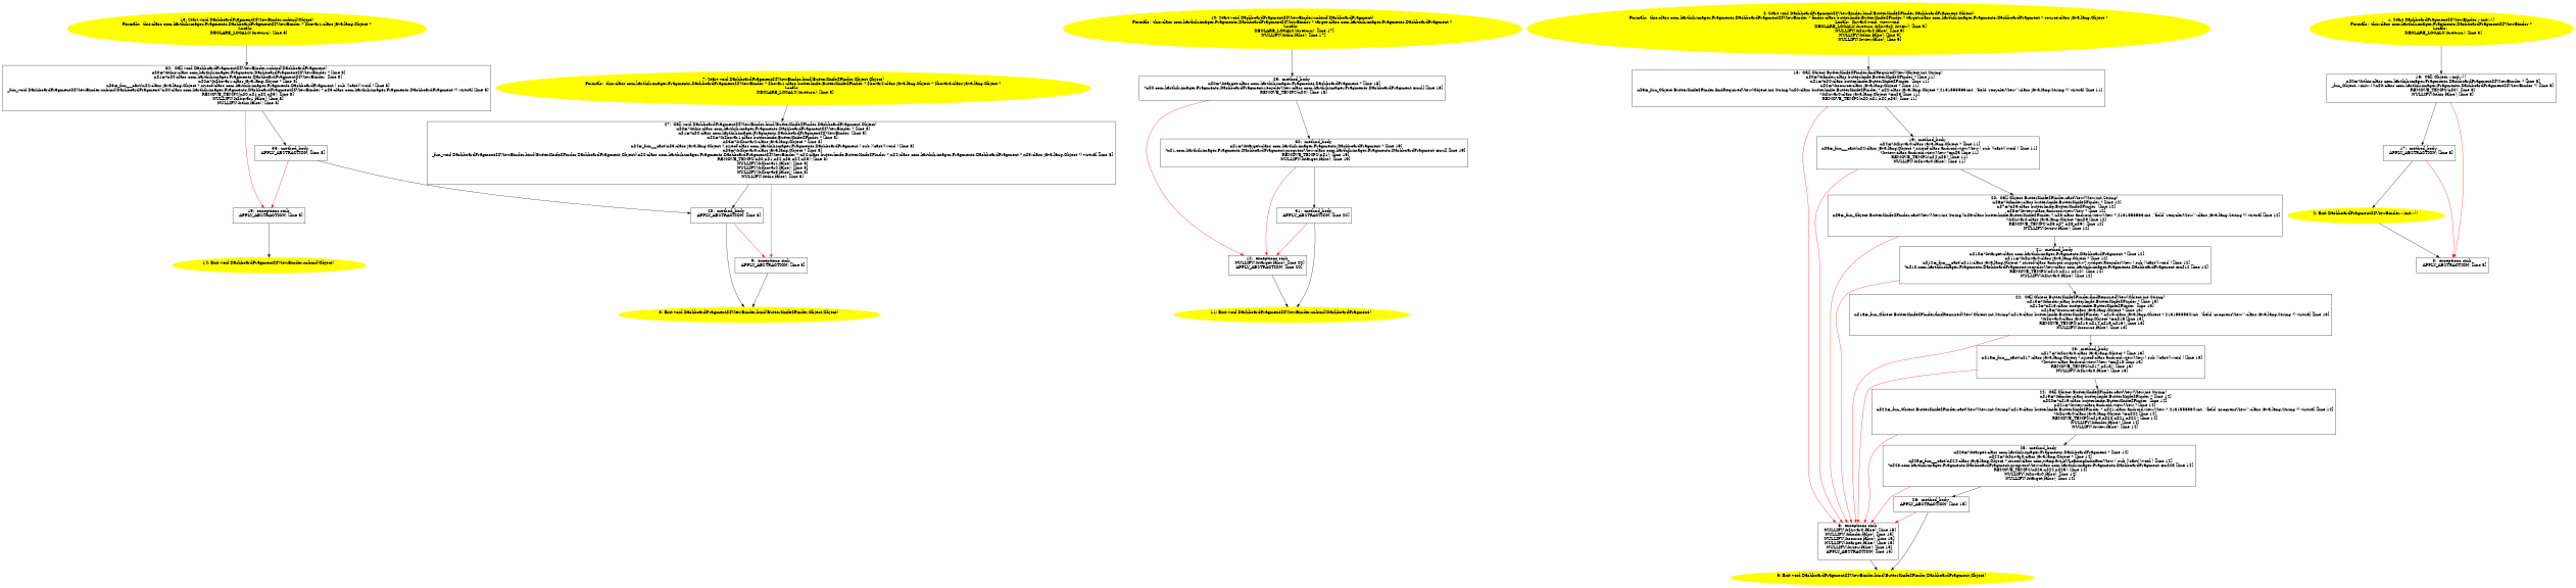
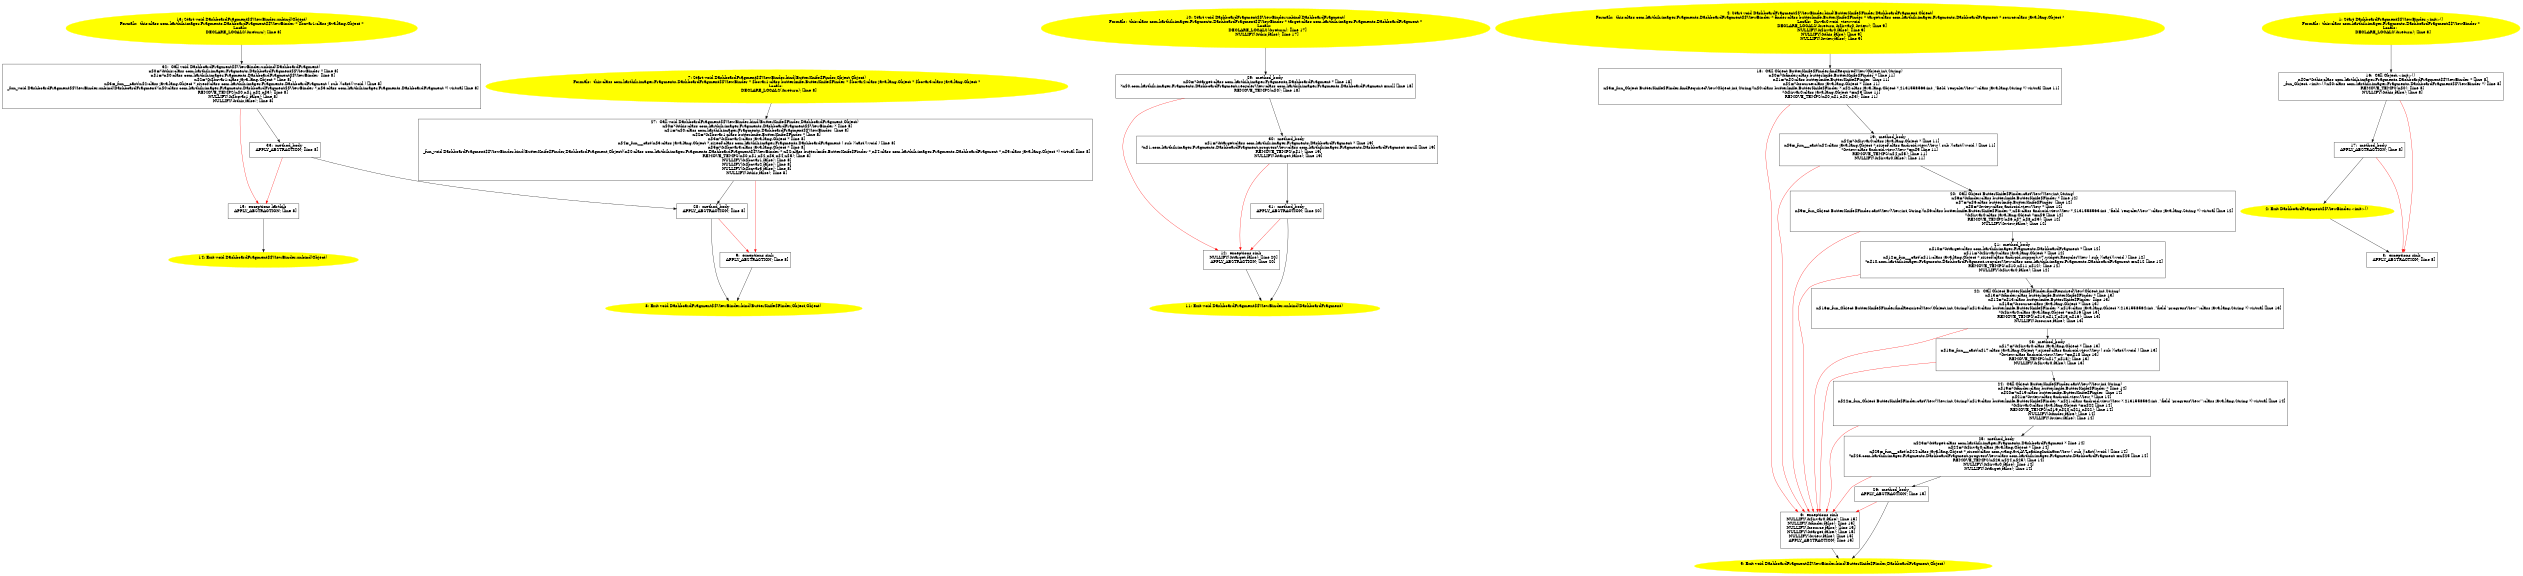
  digraph {
    node [shape=box]
    n1 [label="33:  method_body \n   APPLY_ABSTRACTION; [line 8]\n "]
-   n2 [label="15:  exceptions sink \n   APPLY_ABSTRACTION; [line 8]\n "]
+   n2 [label="15:  exceptions karthik \n   APPLY_ABSTRACTION; [line 8]\n "]
    n3 [label="28:  method_body \n   APPLY_ABSTRACTION; [line 8]\n "]
    n4 [color=yellow label="14: Exit void DashboardFragment$$ViewBinder.unbind(Object) \n  " style=filled shape=""]
    n5 [label="32:  Call void DashboardFragment$$ViewBinder.unbind(DashboardFragment) \n   n$0=*&this:class com.karthik.imager.Fragments.DashboardFragment$$ViewBinder * [line 8]\n  n$1=*n$0:class com.karthik.imager.Fragments.DashboardFragment$$ViewBinder  [line 8]\n  n$2=*&$bcvar1:class java.lang.Object * [line 8]\n  n$3=_fun___cast(n$2:class java.lang.Object *,sizeof(class com.karthik.imager.Fragments.DashboardFragment ( sub )(cast)):void ) [line 8]\n  _fun_void DashboardFragment$$ViewBinder.unbind(DashboardFragment)(n$0:class com.karthik.imager.Fragments.DashboardFragment$$ViewBinder *,n$3:class com.karthik.imager.Fragments.DashboardFragment *) virtual [line 8]\n  REMOVE_TEMPS(n$0,n$1,n$2,n$3); [line 8]\n  NULLIFY(&$bcvar1,false); [line 8]\n  NULLIFY(&this,false); [line 8]\n "]
    n6 [label="31:  method_body \n   APPLY_ABSTRACTION; [line 20]\n "]
    n7 [color=yellow label="11: Exit void DashboardFragment$$ViewBinder.unbind(DashboardFragment) \n  " style=filled shape=""]
    n8 [label="12:  exceptions sink \n   NULLIFY(&target,false); [line 20]\n  APPLY_ABSTRACTION; [line 20]\n "]
    n9 [label="30:  method_body \n   n$1=*&target:class com.karthik.imager.Fragments.DashboardFragment * [line 19]\n  *n$1.com.karthik.imager.Fragments.DashboardFragment.progressView:class com.karthik.imager.Fragments.DashboardFragment =null [line 19]\n  REMOVE_TEMPS(n$1); [line 19]\n  NULLIFY(&target,false); [line 19]\n "]
    n10 [label="29:  method_body \n   n$0=*&target:class com.karthik.imager.Fragments.DashboardFragment * [line 18]\n  *n$0.com.karthik.imager.Fragments.DashboardFragment.recyclerView:class com.karthik.imager.Fragments.DashboardFragment =null [line 18]\n  REMOVE_TEMPS(n$0); [line 18]\n "]
    n11 [color=yellow label="8: Exit void DashboardFragment$$ViewBinder.bind(ButterKnife$Finder,Object,Object) \n  " style=filled shape=""]
    n12 [label="9:  exceptions sink \n   APPLY_ABSTRACTION; [line 8]\n "]
    n13 [label="27:  Call void DashboardFragment$$ViewBinder.bind(ButterKnife$Finder,DashboardFragment,Object) \n   n$0=*&this:class com.karthik.imager.Fragments.DashboardFragment$$ViewBinder * [line 8]\n  n$1=*n$0:class com.karthik.imager.Fragments.DashboardFragment$$ViewBinder  [line 8]\n  n$2=*&$bcvar1:class butterknife.ButterKnife$Finder * [line 8]\n  n$3=*&$bcvar2:class java.lang.Object * [line 8]\n  n$4=_fun___cast(n$3:class java.lang.Object *,sizeof(class com.karthik.imager.Fragments.DashboardFragment ( sub )(cast)):void ) [line 8]\n  n$5=*&$bcvar3:class java.lang.Object * [line 8]\n  _fun_void DashboardFragment$$ViewBinder.bind(ButterKnife$Finder,DashboardFragment,Object)(n$0:class com.karthik.imager.Fragments.DashboardFragment$$ViewBinder *,n$2:class butterknife.ButterKnife$Finder *,n$4:class com.karthik.imager.Fragments.DashboardFragment *,n$5:class java.lang.Object *) virtual [line 8]\n  REMOVE_TEMPS(n$0,n$1,n$2,n$3,n$4,n$5); [line 8]\n  NULLIFY(&$bcvar1,false); [line 8]\n  NULLIFY(&$bcvar2,false); [line 8]\n  NULLIFY(&$bcvar3,false); [line 8]\n  NULLIFY(&this,false); [line 8]\n "]
    n14 [label="26:  method_body \n   APPLY_ABSTRACTION; [line 15]\n "]
    n15 [color=yellow label="5: Exit void DashboardFragment$$ViewBinder.bind(ButterKnife$Finder,DashboardFragment,Object) \n  " style=filled shape=""]
    n16 [label="6:  exceptions sink \n   NULLIFY(&$irvar0,false); [line 15]\n  NULLIFY(&finder,false); [line 15]\n  NULLIFY(&source,false); [line 15]\n  NULLIFY(&target,false); [line 15]\n  NULLIFY(&view,false); [line 15]\n  APPLY_ABSTRACTION; [line 15]\n "]
    n17 [label="25:  method_body \n   n$23=*&target:class com.karthik.imager.Fragments.DashboardFragment * [line 14]\n  n$24=*&$irvar0:class java.lang.Object * [line 14]\n  n$25=_fun___cast(n$24:class java.lang.Object *,sizeof(class com.wang.avi.AVLoadingIndicatorView ( sub )(cast)):void ) [line 14]\n  *n$23.com.karthik.imager.Fragments.DashboardFragment.progressView:class com.karthik.imager.Fragments.DashboardFragment =n$25 [line 14]\n  REMOVE_TEMPS(n$23,n$24,n$25); [line 14]\n  NULLIFY(&$irvar0,false); [line 14]\n  NULLIFY(&target,false); [line 14]\n "]
    n18 [label="24:  Call Object ButterKnife$Finder.castView(View,int,String) \n   n$19=*&finder:class butterknife.ButterKnife$Finder * [line 14]\n  n$20=*n$19:class butterknife.ButterKnife$Finder  [line 14]\n  n$21=*&view:class android.view.View * [line 14]\n  n$22=_fun_Object ButterKnife$Finder.castView(View,int,String)(n$19:class butterknife.ButterKnife$Finder *,n$21:class android.view.View *,2131558564:int ,\"field 'progressView'\":class java.lang.String *) virtual [line 14]\n  *&$irvar0:class java.lang.Object *=n$22 [line 14]\n  REMOVE_TEMPS(n$19,n$20,n$21,n$22); [line 14]\n  NULLIFY(&finder,false); [line 14]\n  NULLIFY(&view,false); [line 14]\n "]
    n19 [label="23:  method_body \n   n$17=*&$irvar0:class java.lang.Object * [line 13]\n  n$18=_fun___cast(n$17:class java.lang.Object *,sizeof(class android.view.View ( sub )(cast)):void ) [line 13]\n  *&view:class android.view.View *=n$18 [line 13]\n  REMOVE_TEMPS(n$17,n$18); [line 13]\n  NULLIFY(&$irvar0,false); [line 13]\n "]
    n20 [label="22:  Call Object ButterKnife$Finder.findRequiredView(Object,int,String) \n   n$13=*&finder:class butterknife.ButterKnife$Finder * [line 13]\n  n$14=*n$13:class butterknife.ButterKnife$Finder  [line 13]\n  n$15=*&source:class java.lang.Object * [line 13]\n  n$16=_fun_Object ButterKnife$Finder.findRequiredView(Object,int,String)(n$13:class butterknife.ButterKnife$Finder *,n$15:class java.lang.Object *,2131558564:int ,\"field 'progressView'\":class java.lang.String *) virtual [line 13]\n  *&$irvar0:class java.lang.Object *=n$16 [line 13]\n  REMOVE_TEMPS(n$13,n$14,n$15,n$16); [line 13]\n  NULLIFY(&source,false); [line 13]\n "]
    n21 [label="21:  method_body \n   n$10=*&target:class com.karthik.imager.Fragments.DashboardFragment * [line 12]\n  n$11=*&$irvar0:class java.lang.Object * [line 12]\n  n$12=_fun___cast(n$11:class java.lang.Object *,sizeof(class android.support.v7.widget.RecyclerView ( sub )(cast)):void ) [line 12]\n  *n$10.com.karthik.imager.Fragments.DashboardFragment.recyclerView:class com.karthik.imager.Fragments.DashboardFragment =n$12 [line 12]\n  REMOVE_TEMPS(n$10,n$11,n$12); [line 12]\n  NULLIFY(&$irvar0,false); [line 12]\n "]
    n22 [label="20:  Call Object ButterKnife$Finder.castView(View,int,String) \n   n$6=*&finder:class butterknife.ButterKnife$Finder * [line 12]\n  n$7=*n$6:class butterknife.ButterKnife$Finder  [line 12]\n  n$8=*&view:class android.view.View * [line 12]\n  n$9=_fun_Object ButterKnife$Finder.castView(View,int,String)(n$6:class butterknife.ButterKnife$Finder *,n$8:class android.view.View *,2131558563:int ,\"field 'recyclerView'\":class java.lang.String *) virtual [line 12]\n  *&$irvar0:class java.lang.Object *=n$9 [line 12]\n  REMOVE_TEMPS(n$6,n$7,n$8,n$9); [line 12]\n  NULLIFY(&view,false); [line 12]\n "]
    n23 [label="19:  method_body \n   n$4=*&$irvar0:class java.lang.Object * [line 11]\n  n$5=_fun___cast(n$4:class java.lang.Object *,sizeof(class android.view.View ( sub )(cast)):void ) [line 11]\n  *&view:class android.view.View *=n$5 [line 11]\n  REMOVE_TEMPS(n$4,n$5); [line 11]\n  NULLIFY(&$irvar0,false); [line 11]\n "]
    n24 [label="18:  Call Object ButterKnife$Finder.findRequiredView(Object,int,String) \n   n$0=*&finder:class butterknife.ButterKnife$Finder * [line 11]\n  n$1=*n$0:class butterknife.ButterKnife$Finder  [line 11]\n  n$2=*&source:class java.lang.Object * [line 11]\n  n$3=_fun_Object ButterKnife$Finder.findRequiredView(Object,int,String)(n$0:class butterknife.ButterKnife$Finder *,n$2:class java.lang.Object *,2131558563:int ,\"field 'recyclerView'\":class java.lang.String *) virtual [line 11]\n  *&$irvar0:class java.lang.Object *=n$3 [line 11]\n  REMOVE_TEMPS(n$0,n$1,n$2,n$3); [line 11]\n "]
    n25 [label="17:  method_body \n   APPLY_ABSTRACTION; [line 8]\n "]
    n26 [color=yellow label="2: Exit DashboardFragment$$ViewBinder.<init>() \n  " style=filled shape=""]
    n27 [label="3:  exceptions sink \n   APPLY_ABSTRACTION; [line 8]\n "]
    n28 [label="16:  Call Object.<init>() \n   n$0=*&this:class com.karthik.imager.Fragments.DashboardFragment$$ViewBinder * [line 8]\n  _fun_Object.<init>()(n$0:class com.karthik.imager.Fragments.DashboardFragment$$ViewBinder *) [line 8]\n  REMOVE_TEMPS(n$0); [line 8]\n  NULLIFY(&this,false); [line 8]\n "]
    n29 [color=yellow label="13: Start void DashboardFragment$$ViewBinder.unbind(Object)\nFormals:  this:class com.karthik.imager.Fragments.DashboardFragment$$ViewBinder * $bcvar1:class java.lang.Object *\nLocals:  \n   DECLARE_LOCALS(&return); [line 8]\n " style=filled shape=""]
    n30 [color=yellow label="10: Start void DashboardFragment$$ViewBinder.unbind(DashboardFragment)\nFormals:  this:class com.karthik.imager.Fragments.DashboardFragment$$ViewBinder * target:class com.karthik.imager.Fragments.DashboardFragment *\nLocals:  \n   DECLARE_LOCALS(&return); [line 17]\n  NULLIFY(&this,false); [line 17]\n " style=filled shape=""]
    n31 [color=yellow label="7: Start void DashboardFragment$$ViewBinder.bind(ButterKnife$Finder,Object,Object)\nFormals:  this:class com.karthik.imager.Fragments.DashboardFragment$$ViewBinder * $bcvar1:class butterknife.ButterKnife$Finder * $bcvar2:class java.lang.Object * $bcvar3:class java.lang.Object *\nLocals:  \n   DECLARE_LOCALS(&return); [line 8]\n " style=filled shape=""]
    n32 [color=yellow label="4: Start void DashboardFragment$$ViewBinder.bind(ButterKnife$Finder,DashboardFragment,Object)\nFormals:  this:class com.karthik.imager.Fragments.DashboardFragment$$ViewBinder * finder:class butterknife.ButterKnife$Finder * target:class com.karthik.imager.Fragments.DashboardFragment * source:class java.lang.Object *\nLocals:  $irvar0:void  view:void  \n   DECLARE_LOCALS(&return,&$irvar0,&view); [line 9]\n  NULLIFY(&$irvar0,false); [line 9]\n  NULLIFY(&this,false); [line 9]\n  NULLIFY(&view,false); [line 9]\n " style=filled shape=""]
    n33 [color=yellow label="1: Start DashboardFragment$$ViewBinder.<init>()\nFormals:  this:class com.karthik.imager.Fragments.DashboardFragment$$ViewBinder *\nLocals:  \n   DECLARE_LOCALS(&return); [line 8]\n " style=filled shape=""]
    n1 -> n2 [color=red]
    n1 -> n3
    n2 -> n4
    n3 -> n11
    n3 -> n12 [color=red]
    n5 -> n1
    n5 -> n2 [color=red]
    n6 -> n7
    n6 -> n8 [color=red]
    n8 -> n7
    n9 -> n6
    n9 -> n8 [color=red]
    n10 -> n8 [color=red]
    n10 -> n9
    n12 -> n11
    n13 -> n3
    n13 -> n12 [color=red]
    n14 -> n15
    n14 -> n16 [color=red]
    n16 -> n15
    n17 -> n14
    n17 -> n16 [color=red]
    n18 -> n16 [color=red]
    n18 -> n17
    n19 -> n16 [color=red]
    n19 -> n18
    n20 -> n16 [color=red]
    n20 -> n19
    n21 -> n16 [color=red]
    n21 -> n20
    n22 -> n16 [color=red]
    n22 -> n21
    n23 -> n16 [color=red]
    n23 -> n22
    n24 -> n16 [color=red]
    n24 -> n23
    n25 -> n26
    n25 -> n27 [color=red]
    n26 -> n27
    n28 -> n25
    n28 -> n27 [color=red]
    n29 -> n5
    n30 -> n10
    n31 -> n13
    n32 -> n24
    n33 -> n28
  }
